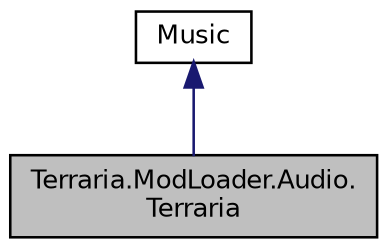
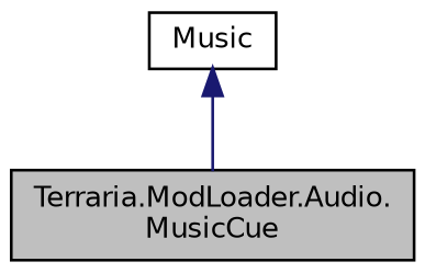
  digraph {
    node [color=black fontname=Helvetica fontsize=10 shape=record style=filled]
-   n1 [fillcolor=grey75 fontcolor=black height=0.2 label="Terraria.ModLoader.Audio.\lTerraria" width=0.4]
+   n1 [fillcolor=grey75 fontcolor=black height=0.2 label="Terraria.ModLoader.Audio.\lMusicCue" width=0.4]
    n2 [fillcolor=white height=0.2 label=Music width=0.4]
    n2 -> n1 [color=midnightblue dir=back fontname=Helvetica fontsize=10 labelfontname=Helvetica labelfontsize=10 style=solid]
  }
